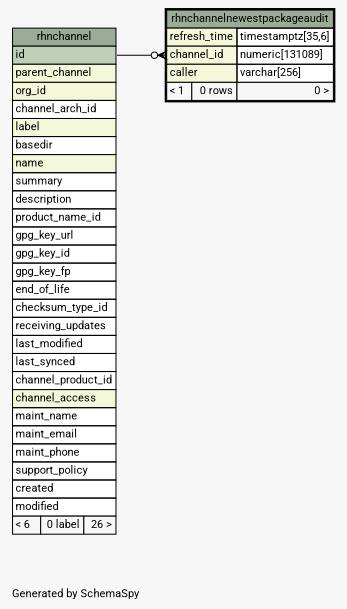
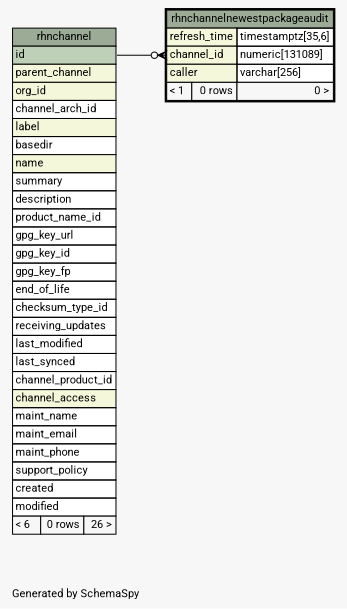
  digraph {
    bgcolor="#f7f7f7"
    fontname=Roboto
    fontsize=11
    label="\nGenerated by SchemaSpy"
    labeljust=l
    nodesep=0.18
    rankdir=RL
    ranksep=0.46
    node [fontname=Roboto fontsize=11 shape=plaintext]
    n1 [label=<     <TABLE BORDER="2" CELLBORDER="1" CELLSPACING="0" BGCOLOR="#ffffff">       <TR><TD COLSPAN="3" BGCOLOR="#9bab96" ALIGN="CENTER">rhnchannelnewestpackageaudit</TD></TR>       <TR><TD PORT="refresh_time" COLSPAN="2" BGCOLOR="#f4f7da" ALIGN="LEFT">refresh_time</TD><TD PORT="refresh_time.type" ALIGN="LEFT">timestamptz[35,6]</TD></TR>       <TR><TD PORT="channel_id" COLSPAN="2" BGCOLOR="#f4f7da" ALIGN="LEFT">channel_id</TD><TD PORT="channel_id.type" ALIGN="LEFT">numeric[131089]</TD></TR>       <TR><TD PORT="caller" COLSPAN="2" BGCOLOR="#f4f7da" ALIGN="LEFT">caller</TD><TD PORT="caller.type" ALIGN="LEFT">varchar[256]</TD></TR>       <TR><TD ALIGN="LEFT" BGCOLOR="#f7f7f7">&lt; 1</TD><TD ALIGN="RIGHT" BGCOLOR="#f7f7f7">0 rows</TD><TD ALIGN="RIGHT" BGCOLOR="#f7f7f7">0 &gt;</TD></TR>     </TABLE>>]
-   n2 [label=<     <TABLE BORDER="0" CELLBORDER="1" CELLSPACING="0" BGCOLOR="#ffffff">       <TR><TD COLSPAN="3" BGCOLOR="#9bab96" ALIGN="CENTER">rhnchannel</TD></TR>       <TR><TD PORT="id" COLSPAN="3" BGCOLOR="#bed1b8" ALIGN="LEFT">id</TD></TR>       <TR><TD PORT="parent_channel" COLSPAN="3" BGCOLOR="#f4f7da" ALIGN="LEFT">parent_channel</TD></TR>       <TR><TD PORT="org_id" COLSPAN="3" BGCOLOR="#f4f7da" ALIGN="LEFT">org_id</TD></TR>       <TR><TD PORT="channel_arch_id" COLSPAN="3" ALIGN="LEFT">channel_arch_id</TD></TR>       <TR><TD PORT="label" COLSPAN="3" BGCOLOR="#f4f7da" ALIGN="LEFT">label</TD></TR>       <TR><TD PORT="basedir" COLSPAN="3" ALIGN="LEFT">basedir</TD></TR>       <TR><TD PORT="name" COLSPAN="3" BGCOLOR="#f4f7da" ALIGN="LEFT">name</TD></TR>       <TR><TD PORT="summary" COLSPAN="3" ALIGN="LEFT">summary</TD></TR>       <TR><TD PORT="description" COLSPAN="3" ALIGN="LEFT">description</TD></TR>       <TR><TD PORT="product_name_id" COLSPAN="3" ALIGN="LEFT">product_name_id</TD></TR>       <TR><TD PORT="gpg_key_url" COLSPAN="3" ALIGN="LEFT">gpg_key_url</TD></TR>       <TR><TD PORT="gpg_key_id" COLSPAN="3" ALIGN="LEFT">gpg_key_id</TD></TR>       <TR><TD PORT="gpg_key_fp" COLSPAN="3" ALIGN="LEFT">gpg_key_fp</TD></TR>       <TR><TD PORT="end_of_life" COLSPAN="3" ALIGN="LEFT">end_of_life</TD></TR>       <TR><TD PORT="checksum_type_id" COLSPAN="3" ALIGN="LEFT">checksum_type_id</TD></TR>       <TR><TD PORT="receiving_updates" COLSPAN="3" ALIGN="LEFT">receiving_updates</TD></TR>       <TR><TD PORT="last_modified" COLSPAN="3" ALIGN="LEFT">last_modified</TD></TR>       <TR><TD PORT="last_synced" COLSPAN="3" ALIGN="LEFT">last_synced</TD></TR>       <TR><TD PORT="channel_product_id" COLSPAN="3" ALIGN="LEFT">channel_product_id</TD></TR>       <TR><TD PORT="channel_access" COLSPAN="3" BGCOLOR="#f4f7da" ALIGN="LEFT">channel_access</TD></TR>       <TR><TD PORT="maint_name" COLSPAN="3" ALIGN="LEFT">maint_name</TD></TR>       <TR><TD PORT="maint_email" COLSPAN="3" ALIGN="LEFT">maint_email</TD></TR>       <TR><TD PORT="maint_phone" COLSPAN="3" ALIGN="LEFT">maint_phone</TD></TR>       <TR><TD PORT="support_policy" COLSPAN="3" ALIGN="LEFT">support_policy</TD></TR>       <TR><TD PORT="created" COLSPAN="3" ALIGN="LEFT">created</TD></TR>       <TR><TD PORT="modified" COLSPAN="3" ALIGN="LEFT">modified</TD></TR>       <TR><TD ALIGN="LEFT" BGCOLOR="#f7f7f7">&lt; 6</TD><TD ALIGN="RIGHT" BGCOLOR="#f7f7f7">0 label</TD><TD ALIGN="RIGHT" BGCOLOR="#f7f7f7">26 &gt;</TD></TR>     </TABLE>>]
+   n2 [label=<     <TABLE BORDER="0" CELLBORDER="1" CELLSPACING="0" BGCOLOR="#ffffff">       <TR><TD COLSPAN="3" BGCOLOR="#9bab96" ALIGN="CENTER">rhnchannel</TD></TR>       <TR><TD PORT="id" COLSPAN="3" BGCOLOR="#bed1b8" ALIGN="LEFT">id</TD></TR>       <TR><TD PORT="parent_channel" COLSPAN="3" BGCOLOR="#f4f7da" ALIGN="LEFT">parent_channel</TD></TR>       <TR><TD PORT="org_id" COLSPAN="3" BGCOLOR="#f4f7da" ALIGN="LEFT">org_id</TD></TR>       <TR><TD PORT="channel_arch_id" COLSPAN="3" ALIGN="LEFT">channel_arch_id</TD></TR>       <TR><TD PORT="label" COLSPAN="3" BGCOLOR="#f4f7da" ALIGN="LEFT">label</TD></TR>       <TR><TD PORT="basedir" COLSPAN="3" ALIGN="LEFT">basedir</TD></TR>       <TR><TD PORT="name" COLSPAN="3" BGCOLOR="#f4f7da" ALIGN="LEFT">name</TD></TR>       <TR><TD PORT="summary" COLSPAN="3" ALIGN="LEFT">summary</TD></TR>       <TR><TD PORT="description" COLSPAN="3" ALIGN="LEFT">description</TD></TR>       <TR><TD PORT="product_name_id" COLSPAN="3" ALIGN="LEFT">product_name_id</TD></TR>       <TR><TD PORT="gpg_key_url" COLSPAN="3" ALIGN="LEFT">gpg_key_url</TD></TR>       <TR><TD PORT="gpg_key_id" COLSPAN="3" ALIGN="LEFT">gpg_key_id</TD></TR>       <TR><TD PORT="gpg_key_fp" COLSPAN="3" ALIGN="LEFT">gpg_key_fp</TD></TR>       <TR><TD PORT="end_of_life" COLSPAN="3" ALIGN="LEFT">end_of_life</TD></TR>       <TR><TD PORT="checksum_type_id" COLSPAN="3" ALIGN="LEFT">checksum_type_id</TD></TR>       <TR><TD PORT="receiving_updates" COLSPAN="3" ALIGN="LEFT">receiving_updates</TD></TR>       <TR><TD PORT="last_modified" COLSPAN="3" ALIGN="LEFT">last_modified</TD></TR>       <TR><TD PORT="last_synced" COLSPAN="3" ALIGN="LEFT">last_synced</TD></TR>       <TR><TD PORT="channel_product_id" COLSPAN="3" ALIGN="LEFT">channel_product_id</TD></TR>       <TR><TD PORT="channel_access" COLSPAN="3" BGCOLOR="#f4f7da" ALIGN="LEFT">channel_access</TD></TR>       <TR><TD PORT="maint_name" COLSPAN="3" ALIGN="LEFT">maint_name</TD></TR>       <TR><TD PORT="maint_email" COLSPAN="3" ALIGN="LEFT">maint_email</TD></TR>       <TR><TD PORT="maint_phone" COLSPAN="3" ALIGN="LEFT">maint_phone</TD></TR>       <TR><TD PORT="support_policy" COLSPAN="3" ALIGN="LEFT">support_policy</TD></TR>       <TR><TD PORT="created" COLSPAN="3" ALIGN="LEFT">created</TD></TR>       <TR><TD PORT="modified" COLSPAN="3" ALIGN="LEFT">modified</TD></TR>       <TR><TD ALIGN="LEFT" BGCOLOR="#f7f7f7">&lt; 6</TD><TD ALIGN="RIGHT" BGCOLOR="#f7f7f7">0 rows</TD><TD ALIGN="RIGHT" BGCOLOR="#f7f7f7">26 &gt;</TD></TR>     </TABLE>>]
    n1 -> n2 [arrowhead=none arrowsize=0.8 arrowtail=crowodot dir=back headport="id:e" tailport="channel_id:w" fontname=Roboto]
  }
